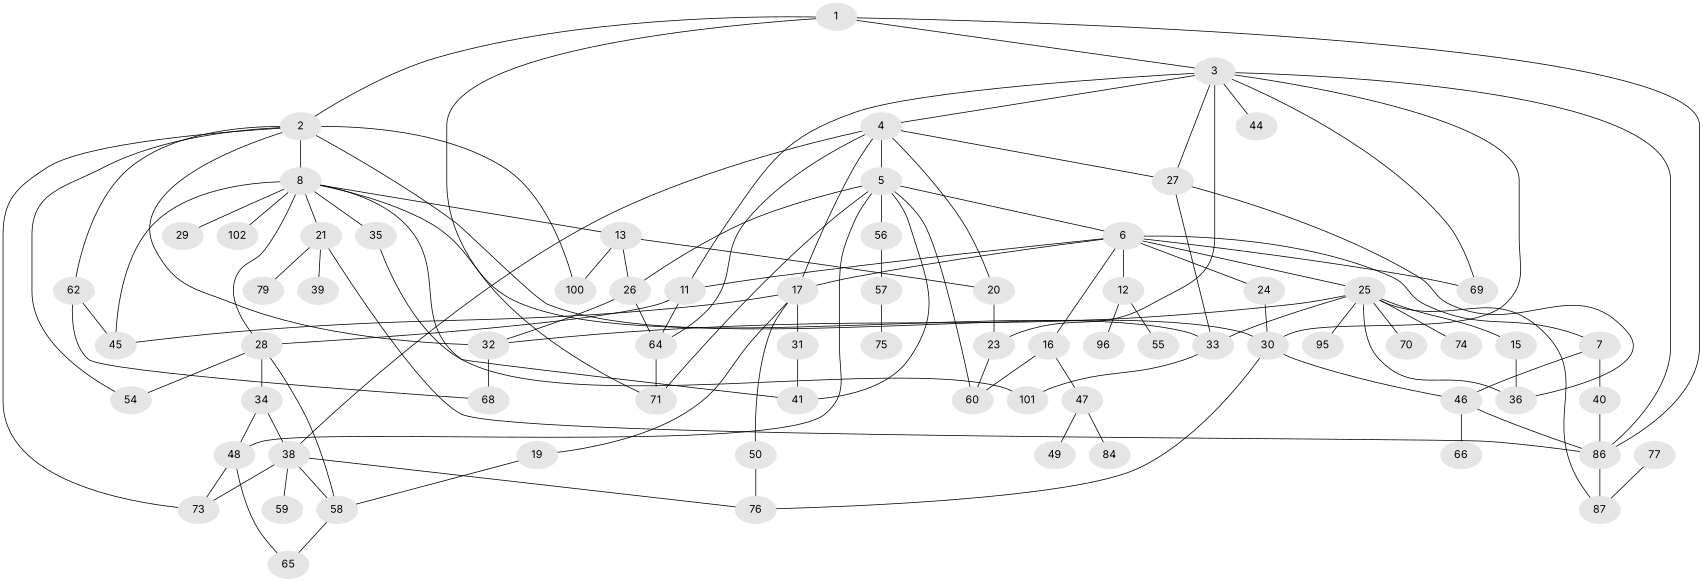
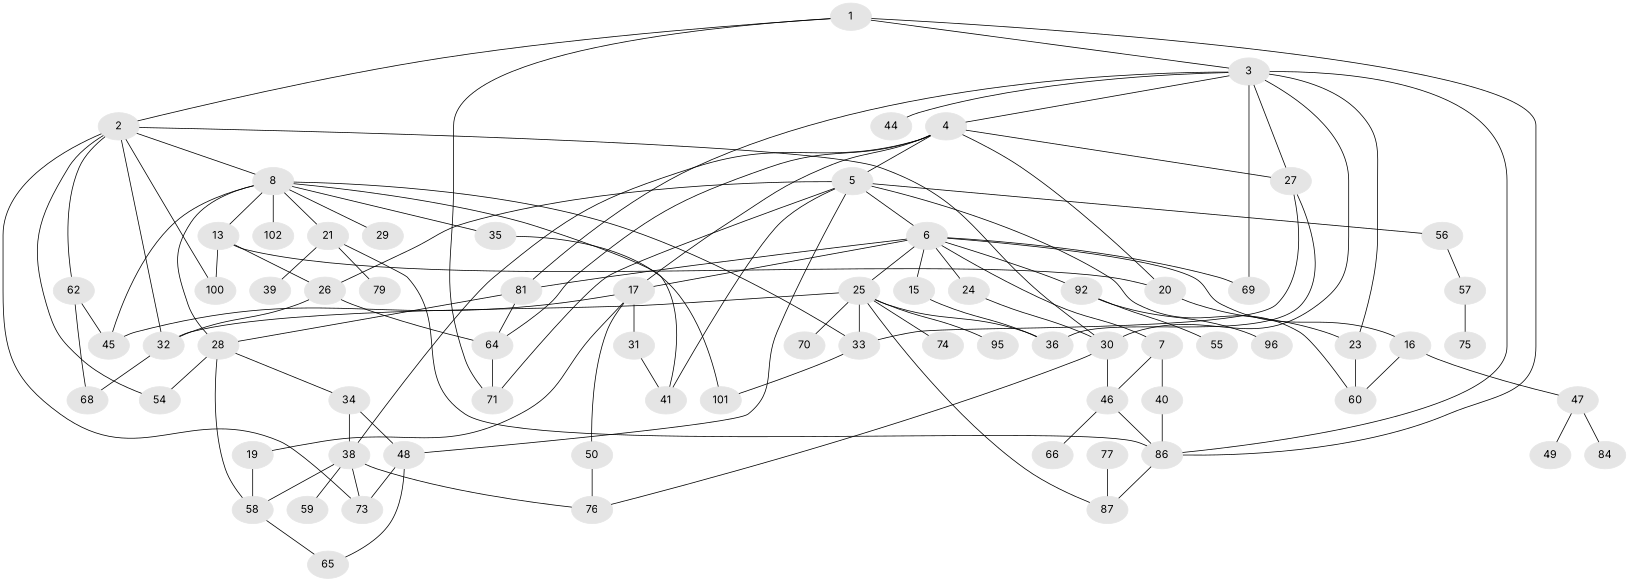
  graph {
    fontname=Inter
    node [color=gray90 fontname=Inter style=filled]
    edge [fontname=Inter]
    2 [super="+14"]
    8 [super="+9"]
    n3 [label=62]
    30 [super="+85"]
    32 [super="+80"]
    54
    73
    100
    1
    3 [super="+91"]
    71 [super="+81"]
    86 [super="+92"]
    4 [super="+99"]
-   11
+   11 [label=81]
    23 [super="+37"]
    27
    44
    69
    87 [super="+97"]
    41 [super="+63"]
    13 [super="+90"]
    21
    28 [super="+43"]
    29
    33 [super="+53"]
    35
    45 [super="+83"]
    102
    68
    46 [super="+67"]
    76
    5 [super="+42"]
    17
    20 [super="+98"]
    38
    64
    60 [super="+89"]
    36 [super="+62"]
    6 [super="+10"]
    26
    48 [super="+82"]
    56 [super="+88"]
    19
    31 [super="+94"]
    50
    58
    59 [super="+72"]
    7
-   12 [super="+51"]
+   12 [super="+51" label=92]
    15
    16 [super="+18"]
    24
    25 [super="+52"]
    65
    57
    40 [super="+61"]
    55 [super="+93"]
    96
    47 [super="+78"]
    70
    74
    95
    66
    39
    79
    34
    101
    49
    84
    77
    75
    2 -- 8 [weight=2]
    2 -- n3
    2 -- 30
    2 -- 32
    2 -- 54
    2 -- 73
    2 -- 100
    8 -- 41
    8 -- 13
    8 -- 21
    8 -- 28
    8 -- 29
    8 -- 33
    8 -- 35
    8 -- 45
    8 -- 102
    n3 -- 45
    n3 -- 68
    30 -- 46
    30 -- 76
    32 -- 68
    1 -- 2
    1 -- 3
    1 -- 71
    1 -- 86
    3 -- 30
    3 -- 86
    3 -- 4
    3 -- 11
    3 -- 23
    3 -- 27
    3 -- 44
    3 -- 69
    86 -- 87
    4 -- 27
    4 -- 5
    4 -- 17
    4 -- 20
    4 -- 38
    4 -- 64
    11 -- 28
    11 -- 64
    23 -- 60
    27 -- 33
    27 -- 36
    13 -- 100
    13 -- 20
    13 -- 26
    21 -- 86
    21 -- 39
    21 -- 79
    28 -- 54
    28 -- 58
    28 -- 34
    33 -- 101
    35 -- 101
    46 -- 86
    46 -- 66
    5 -- 71
    5 -- 41
    5 -- 60
    5 -- 6
    5 -- 26
    5 -- 48
    5 -- 56
    17 -- 45
    17 -- 19
    17 -- 31
    17 -- 50
    20 -- 23
    38 -- 73
    38 -- 76
    38 -- 58
    38 -- 59
    64 -- 71
    6 -- 11
    6 -- 69
    6 -- 17
    6 -- 7
    6 -- 12
-   25 -- 15
+   6 -- 15
    6 -- 16
    6 -- 24
    6 -- 25
    26 -- 32
    26 -- 64
    48 -- 73
    48 -- 65
    56 -- 57
    19 -- 58
    31 -- 41
    50 -- 76
    58 -- 65
    7 -- 46
    7 -- 40
    12 -- 55
    12 -- 96
    15 -- 36
    16 -- 60
    16 -- 47
    24 -- 30
    25 -- 32
    25 -- 87
    25 -- 33
    25 -- 36 [weight=2]
    25 -- 70
    25 -- 74
    25 -- 95
    57 -- 75
    40 -- 86
    47 -- 49
    47 -- 84
    34 -- 38
    34 -- 48
    77 -- 87
  }
